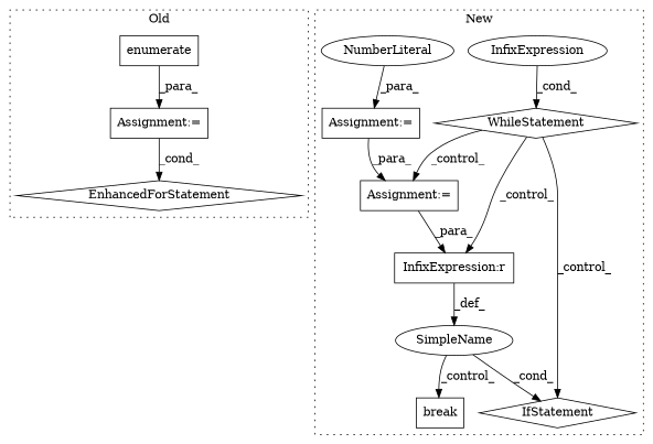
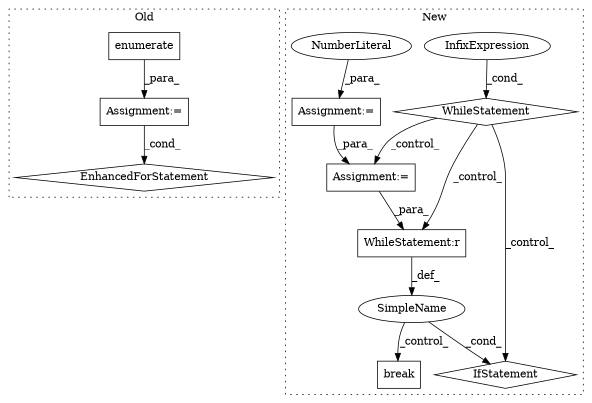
  digraph {
    node [a=7 l="81,2" s="1843,1988" shape=box]
    n1 [a=32 l="10,1" label=enumerate s="1941,1987"]
    n2 [label="Assignment:="]
    n3 [a=70 label=EnhancedForStatement shape=diamond]
    n4 [a=10 l=6 label=break s=2130]
    n5 [l=1 label="Assignment:=" s=1502]
    n6 [a=25 l="4,2" label=IfStatement s="2100,2114" shape=diamond]
    n7 [a=42 label=SimpleName shape=ellipse l="" s=""]
    n8 [a=9 l=4 label=InfixExpression s=1844 shape=ellipse]
    n9 [a=34 l=1 label=NumberLiteral s=1503 shape=ellipse]
-   n10 [a=27 l=4 label="InfixExpression:r" s=2108]
+   n10 [a=27 l=4 label="WhileStatement:r" s=2108]
    n11 [l=2 label="Assignment:=" s=2085]
    n12 [a=61 l="7,2" label=WhileStatement s="1837,1848" shape=diamond]
    subgraph cluster_1 {
      label=Old
      style=dotted
      n1
      n2
      n3
    }
    subgraph cluster_2 {
      label=New
      style=dotted
      n4
      n5
      n6
      n7
      n8
      n9
      n10
      n11
      n12
    }
    n1 -> n2 [label=_para_]
    n2 -> n3 [label=_cond_]
    n5 -> n11 [label=_para_]
    n7 -> n4 [label=_control_]
    n7 -> n6 [label=_cond_]
    n8 -> n12 [label=_cond_]
    n9 -> n5 [label=_para_]
    n10 -> n7 [label=_def_]
    n11 -> n10 [label=_para_]
    n12 -> n6 [label=_control_]
    n12 -> n10 [label=_control_]
    n12 -> n11 [label=_control_]
  }
